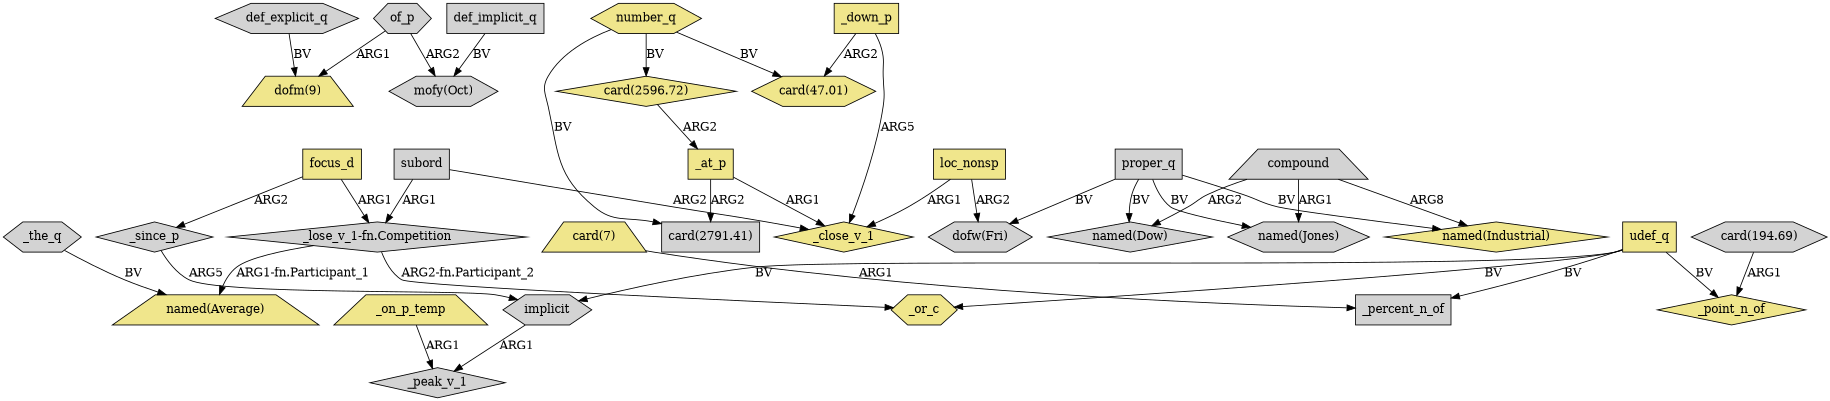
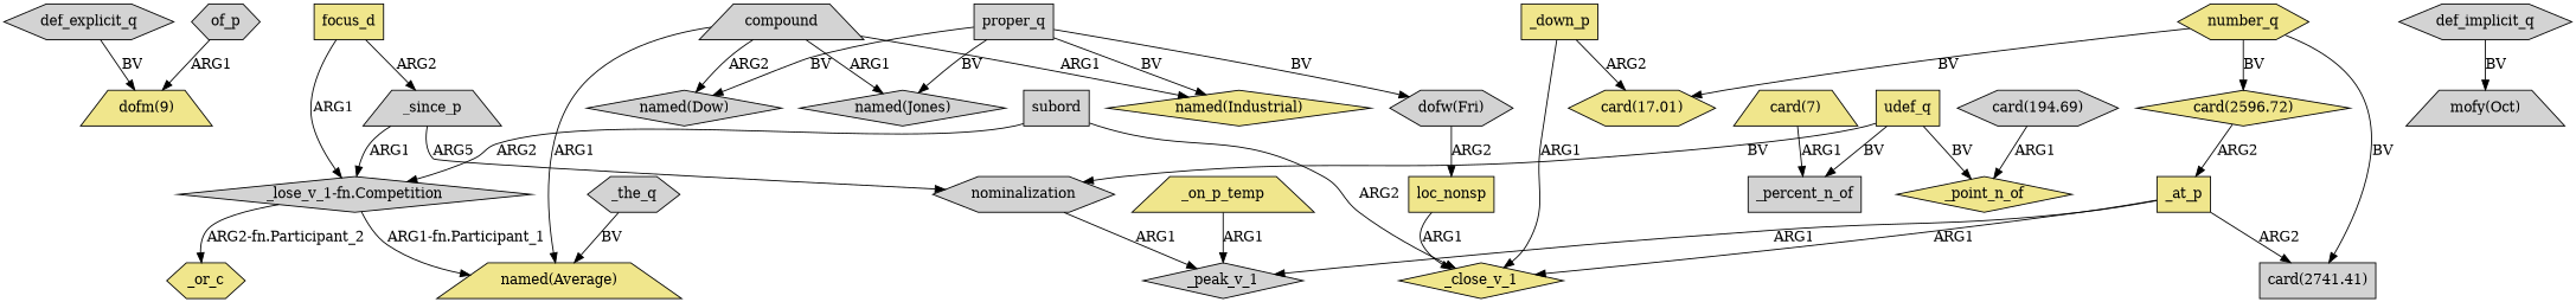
  digraph {
    node [fillcolor=lightgrey shape=hexagon style=filled]
    "dofm(9)" [fillcolor=khaki shape=trapezium]
    def_explicit_q
    focus_d [fillcolor=khaki shape=box]
-   _since_p [shape=diamond]
+   _since_p [shape=trapezium]
    "_lose_v_1-fn.Competition" [shape=diamond]
-   nominalization [label=implicit]
+   nominalization
    _or_c [fillcolor=khaki]
    "named(Average)" [fillcolor=khaki shape=trapezium]
    _peak_v_1 [shape=diamond]
    _on_p_temp [fillcolor=khaki shape=trapezium]
    number_q [fillcolor=khaki]
-   "card(2791.41)" [shape=box]
-   "card(17.01)" [fillcolor=khaki label="card(47.01)"]
+   "card(2791.41)" [shape=box label="card(2741.41)"]
+   "card(17.01)" [fillcolor=khaki]
    "card(2596.72)" [fillcolor=khaki shape=diamond]
    _at_p [fillcolor=khaki shape=box]
    "card(7)" [fillcolor=khaki shape=trapezium]
    _percent_n_of [shape=box]
    _close_v_1 [fillcolor=khaki shape=diamond]
    proper_q [shape=box]
    "dofw(Fri)"
-   "named(Jones)"
+   "named(Jones)" [shape=diamond]
    "named(Industrial)" [fillcolor=khaki shape=diamond]
    "named(Dow)" [shape=diamond]
    loc_nonsp [fillcolor=khaki shape=box]
    _point_n_of [fillcolor=khaki shape=diamond]
    "card(194.69)"
    compound [shape=trapezium]
    of_p
-   "mofy(Oct)"
+   "mofy(Oct)" [shape=trapezium]
    udef_q [fillcolor=khaki shape=box]
    subord [shape=box]
    _down_p [fillcolor=khaki shape=box]
    _the_q
-   def_implicit_q [shape=box]
+   def_implicit_q
    def_explicit_q -> "dofm(9)" [label=BV]
    focus_d -> _since_p [label=ARG2]
    focus_d -> "_lose_v_1-fn.Competition" [label=ARG1]
+   _since_p -> "_lose_v_1-fn.Competition" [label=ARG1]
    _since_p -> nominalization [label=ARG5]
    "_lose_v_1-fn.Competition" -> _or_c [label="ARG2-fn.Participant_2"]
    "_lose_v_1-fn.Competition" -> "named(Average)" [label="ARG1-fn.Participant_1"]
    nominalization -> _peak_v_1 [label=ARG1]
    _on_p_temp -> _peak_v_1 [label=ARG1]
    number_q -> "card(2791.41)" [label=BV]
    number_q -> "card(17.01)" [label=BV]
    number_q -> "card(2596.72)" [label=BV]
    "card(2596.72)" -> _at_p [label=ARG2]
+   _at_p -> _peak_v_1 [label=ARG1]
    _at_p -> "card(2791.41)" [label=ARG2]
    _at_p -> _close_v_1 [label=ARG1]
    "card(7)" -> _percent_n_of [label=ARG1]
    proper_q -> "dofw(Fri)" [label=BV]
    proper_q -> "named(Jones)" [label=BV]
    proper_q -> "named(Industrial)" [label=BV]
    proper_q -> "named(Dow)" [label=BV]
    loc_nonsp -> _close_v_1 [label=ARG1]
-   loc_nonsp -> "dofw(Fri)" [label=ARG2]
+   "dofw(Fri)" -> loc_nonsp [label=ARG2]
    "card(194.69)" -> _point_n_of [label=ARG1]
+   compound -> "named(Average)" [label=ARG1]
    compound -> "named(Jones)" [label=ARG1]
-   compound -> "named(Industrial)" [label=ARG8]
+   compound -> "named(Industrial)" [label=ARG1]
    compound -> "named(Dow)" [label=ARG2]
    of_p -> "dofm(9)" [label=ARG1]
-   of_p -> "mofy(Oct)" [label=ARG2]
    udef_q -> nominalization [label=BV]
-   udef_q -> _or_c [label=BV]
    udef_q -> _percent_n_of [label=BV]
    udef_q -> _point_n_of [label=BV]
-   subord -> "_lose_v_1-fn.Competition" [label=ARG1]
+   subord -> "_lose_v_1-fn.Competition" [label=ARG2]
    subord -> _close_v_1 [label=ARG2]
    _down_p -> "card(17.01)" [label=ARG2]
-   _down_p -> _close_v_1 [label=ARG5]
+   _down_p -> _close_v_1 [label=ARG1]
    _the_q -> "named(Average)" [label=BV]
    def_implicit_q -> "mofy(Oct)" [label=BV]
  }
